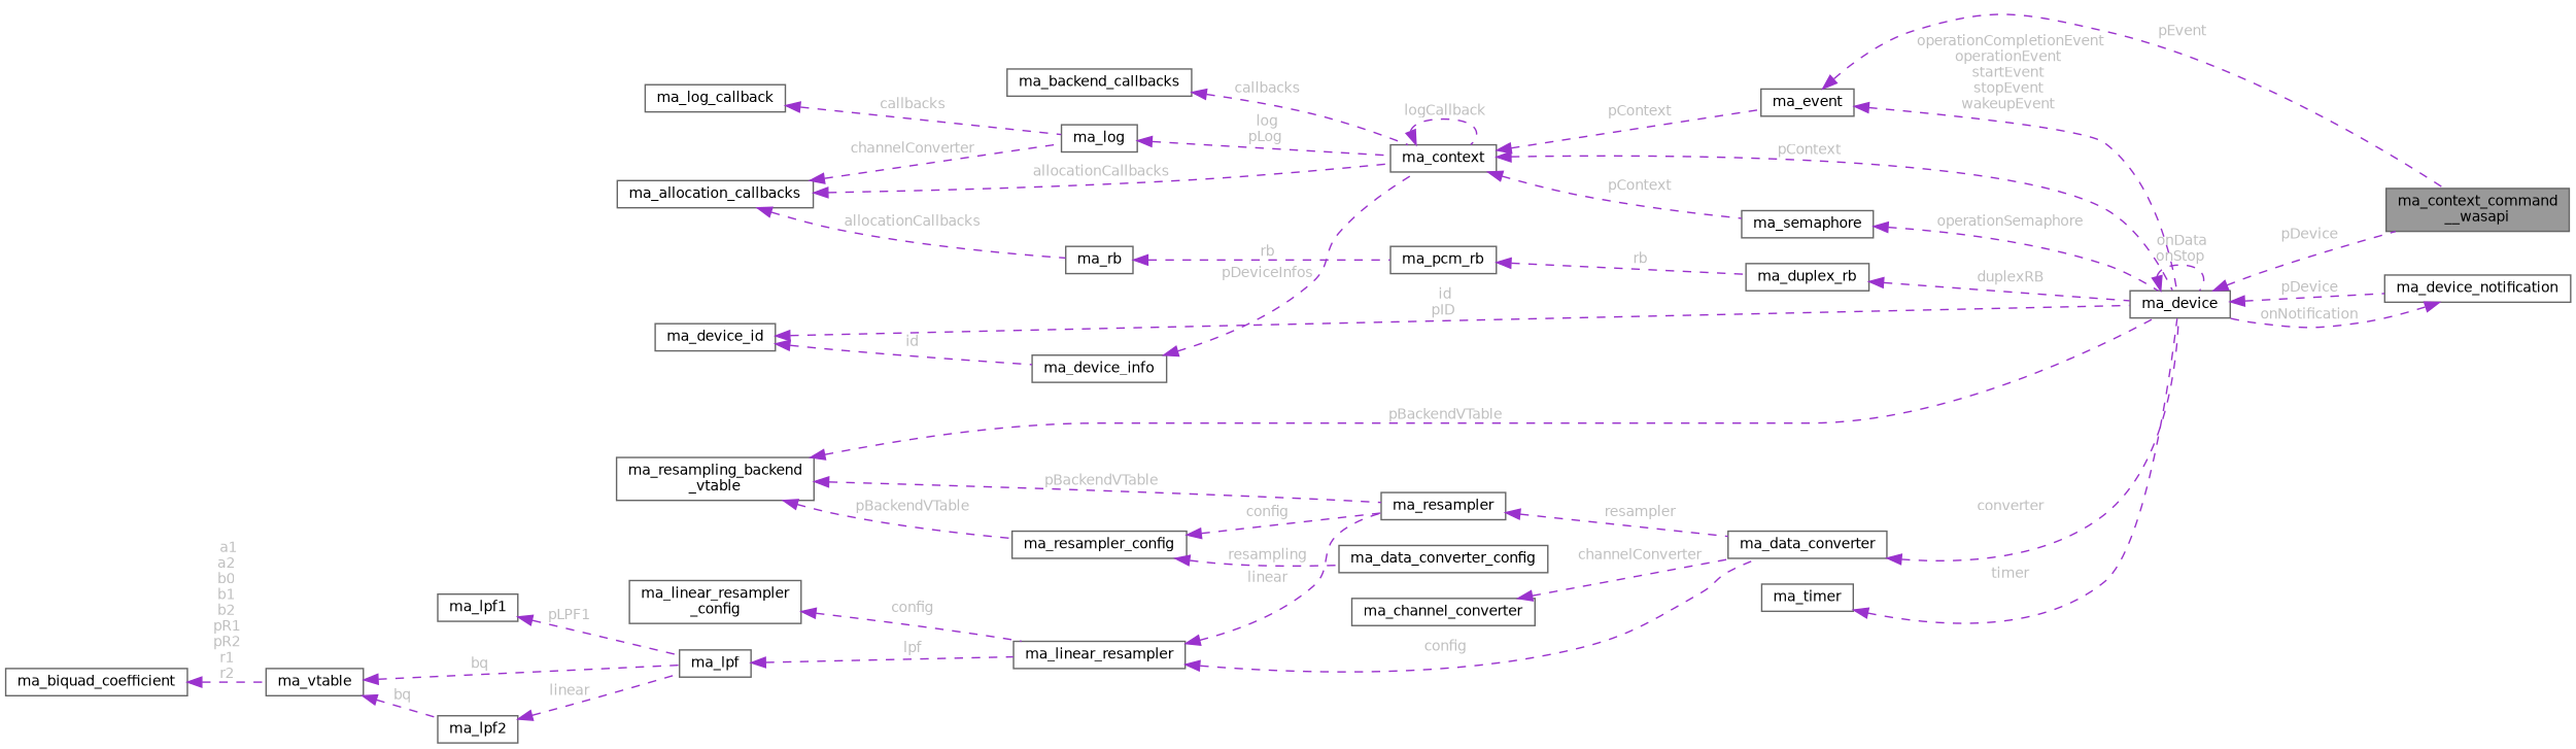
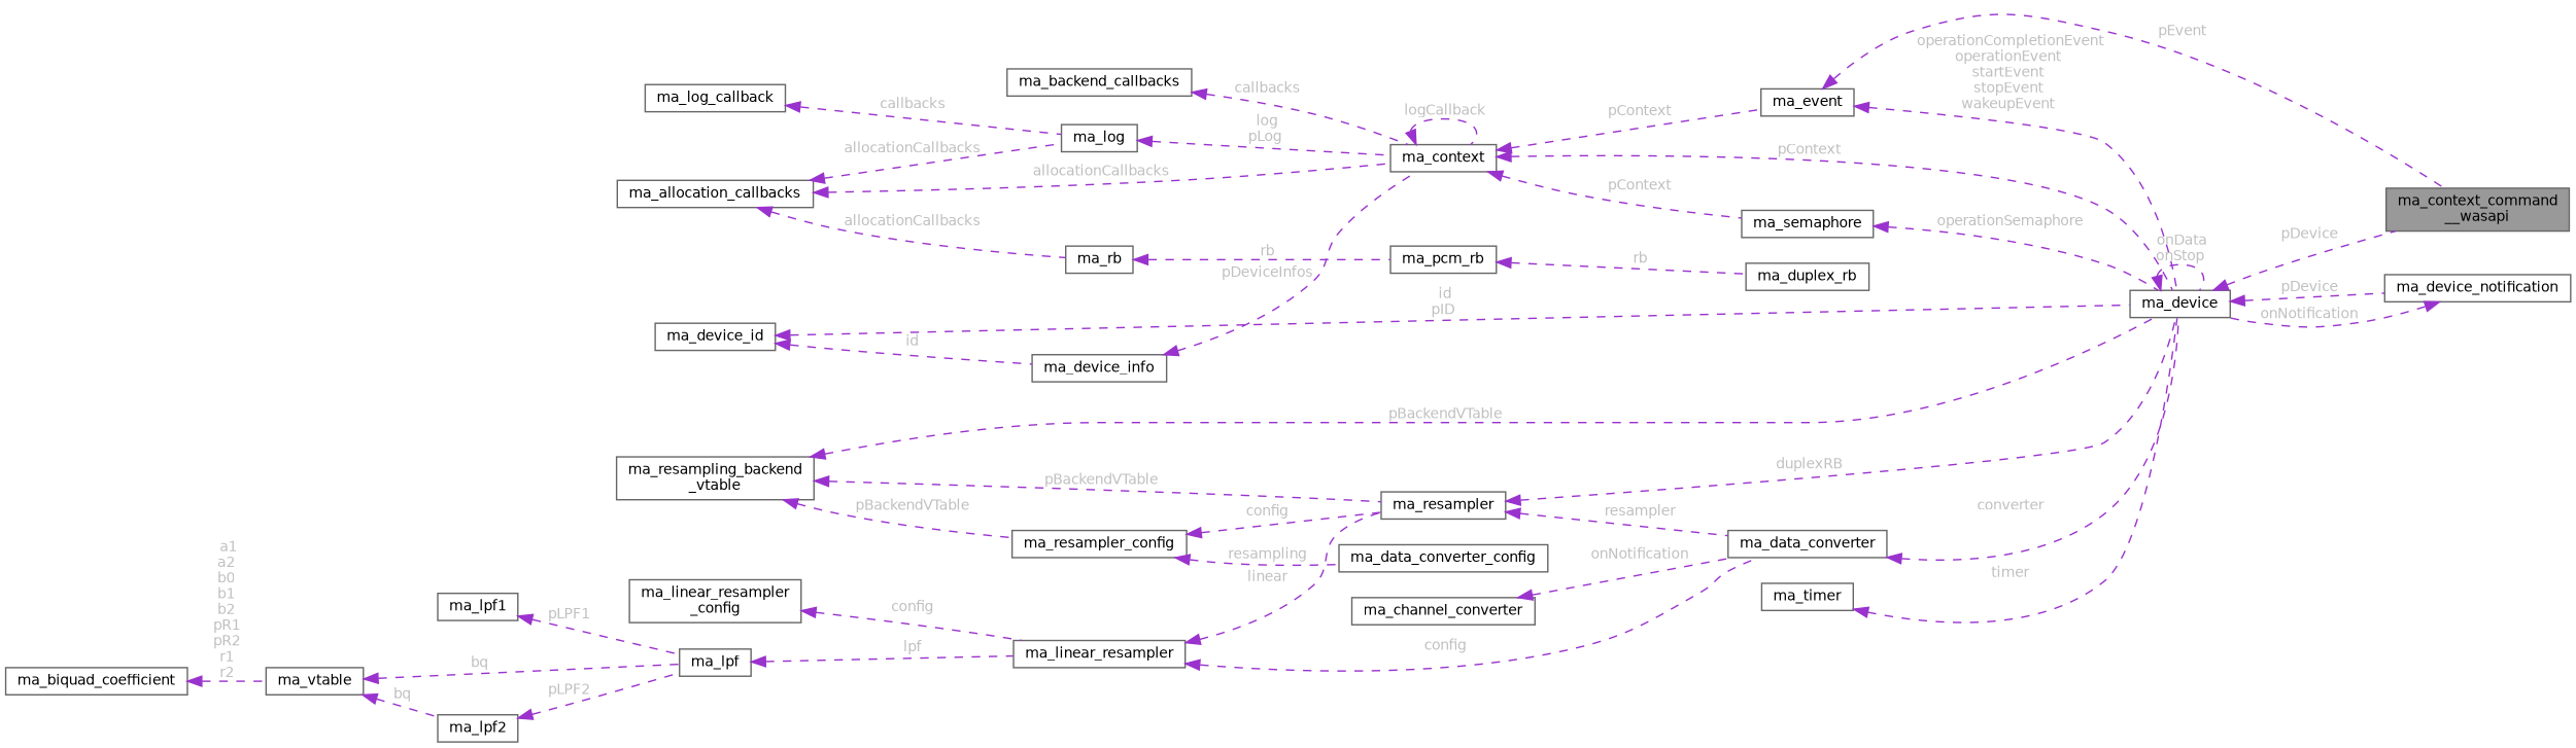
  digraph {
    rankdir=LR
    node [color=gray40 fillcolor=white fontname=Helvetica fontsize=10 shape=box style=filled]
    edge [color=darkorchid3 dir=back fontcolor=grey fontname=Helvetica fontsize=10 labelfontname=Helvetica labelfontsize=10 style=dashed]
    n1 [fillcolor=grey60 fontcolor=black height=0.2 label="ma_context_command\l__wasapi" width=0.4]
    n2 [height=0.2 label=ma_event width=0.4]
    n3 [height=0.2 label=ma_device width=0.4]
    n4 [height=0.2 label=ma_device_notification width=0.4]
    n5 [height=0.2 label=ma_context width=0.4]
    n6 [height=0.2 label=ma_semaphore width=0.4]
    n7 [height=0.2 label=ma_backend_callbacks width=0.4]
    n8 [height=0.2 label=ma_log width=0.4]
    n9 [height=0.2 label=ma_log_callback width=0.4]
    n10 [height=0.2 label=ma_allocation_callbacks width=0.4]
    n11 [height=0.2 label=ma_rb width=0.4]
    n12 [height=0.2 label=ma_pcm_rb width=0.4]
    n13 [height=0.2 label=ma_device_info width=0.4]
    n14 [height=0.2 label=ma_device_id width=0.4]
    n15 [height=0.2 label=ma_duplex_rb width=0.4]
    n16 [height=0.2 label="ma_resampling_backend\l_vtable" width=0.4]
    n17 [height=0.2 label=ma_resampler width=0.4]
    n18 [height=0.2 label=ma_resampler_config width=0.4]
    n19 [height=0.2 label=ma_data_converter width=0.4]
    n20 [height=0.2 label=ma_data_converter_config width=0.4]
    n21 [height=0.2 label=ma_channel_converter width=0.4]
    n22 [height=0.2 label=ma_linear_resampler width=0.4]
    n23 [height=0.2 label="ma_linear_resampler\l_config" width=0.4]
    n24 [height=0.2 label=ma_lpf width=0.4]
    n25 [height=0.2 label=ma_lpf1 width=0.4]
    n26 [height=0.2 label=ma_biquad_coefficient width=0.4]
    n27 [height=0.2 label=ma_vtable width=0.4]
    n28 [height=0.2 label=ma_lpf2 width=0.4]
    n29 [height=0.2 label=ma_timer width=0.4]
    n2 -> n1 [label=" pEvent"]
    n2 -> n3 [label=" operationCompletionEvent\noperationEvent\nstartEvent\nstopEvent\nwakeupEvent"]
    n3 -> n1 [label=" pDevice"]
    n3 -> n3 [label=" onData\nonStop"]
    n3 -> n4 [label=" pDevice"]
    n4 -> n3 [label=" onNotification"]
    n5 -> n2 [label=" pContext"]
    n5 -> n3 [label=" pContext"]
    n5 -> n5 [label=" logCallback"]
    n5 -> n6 [label=" pContext"]
    n6 -> n3 [label=" operationSemaphore"]
    n7 -> n5 [label=" callbacks"]
    n8 -> n5 [label=" log\npLog"]
    n9 -> n8 [label=" callbacks"]
    n10 -> n5 [label=" allocationCallbacks"]
-   n10 -> n8 [label=" channelConverter"]
+   n10 -> n8 [label=" allocationCallbacks"]
    n10 -> n11 [label=" allocationCallbacks"]
    n11 -> n12 [label=" rb"]
    n12 -> n15 [label=" rb"]
    n13 -> n5 [label=" pDeviceInfos"]
    n14 -> n3 [label=" id\npID"]
    n14 -> n13 [label=" id"]
-   n15 -> n3 [label=" duplexRB"]
+   n17 -> n3 [label=" duplexRB"]
    n16 -> n3 [label=" pBackendVTable"]
    n16 -> n17 [label=" pBackendVTable"]
    n16 -> n18 [label=" pBackendVTable"]
    n17 -> n19 [label=" resampler"]
    n18 -> n17 [label=" config"]
    n18 -> n20 [label=" resampling"]
    n19 -> n3 [label=" converter"]
-   n21 -> n19 [label=" channelConverter"]
+   n21 -> n19 [label=" onNotification"]
    n22 -> n17 [label=" linear"]
    n22 -> n19 [label=" config"]
    n23 -> n22 [label=" config"]
    n24 -> n22 [label=" lpf"]
    n25 -> n24 [label=" pLPF1"]
    n26 -> n27 [label=" a1\na2\nb0\nb1\nb2\npR1\npR2\nr1\nr2"]
    n27 -> n24 [label=" bq"]
    n27 -> n28 [label=" bq"]
-   n28 -> n24 [label=" linear"]
+   n28 -> n24 [label=" pLPF2"]
    n29 -> n3 [label=" timer"]
  }
